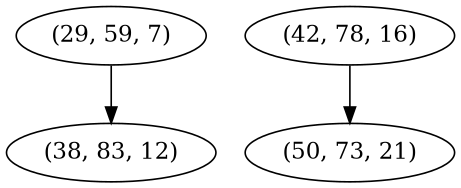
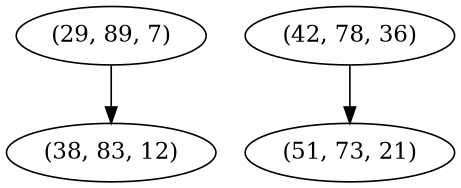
  digraph {
-   "(29, 89, 7)" [label="(29, 59, 7)"]
+   "(29, 89, 7)"
    "(38, 83, 12)"
-   "(42, 78, 16)"
-   "(51, 73, 21)" [label="(50, 73, 21)"]
+   "(42, 78, 16)" [label="(42, 78, 36)"]
+   "(51, 73, 21)"
    "(29, 89, 7)" -> "(38, 83, 12)"
    "(42, 78, 16)" -> "(51, 73, 21)"
  }
